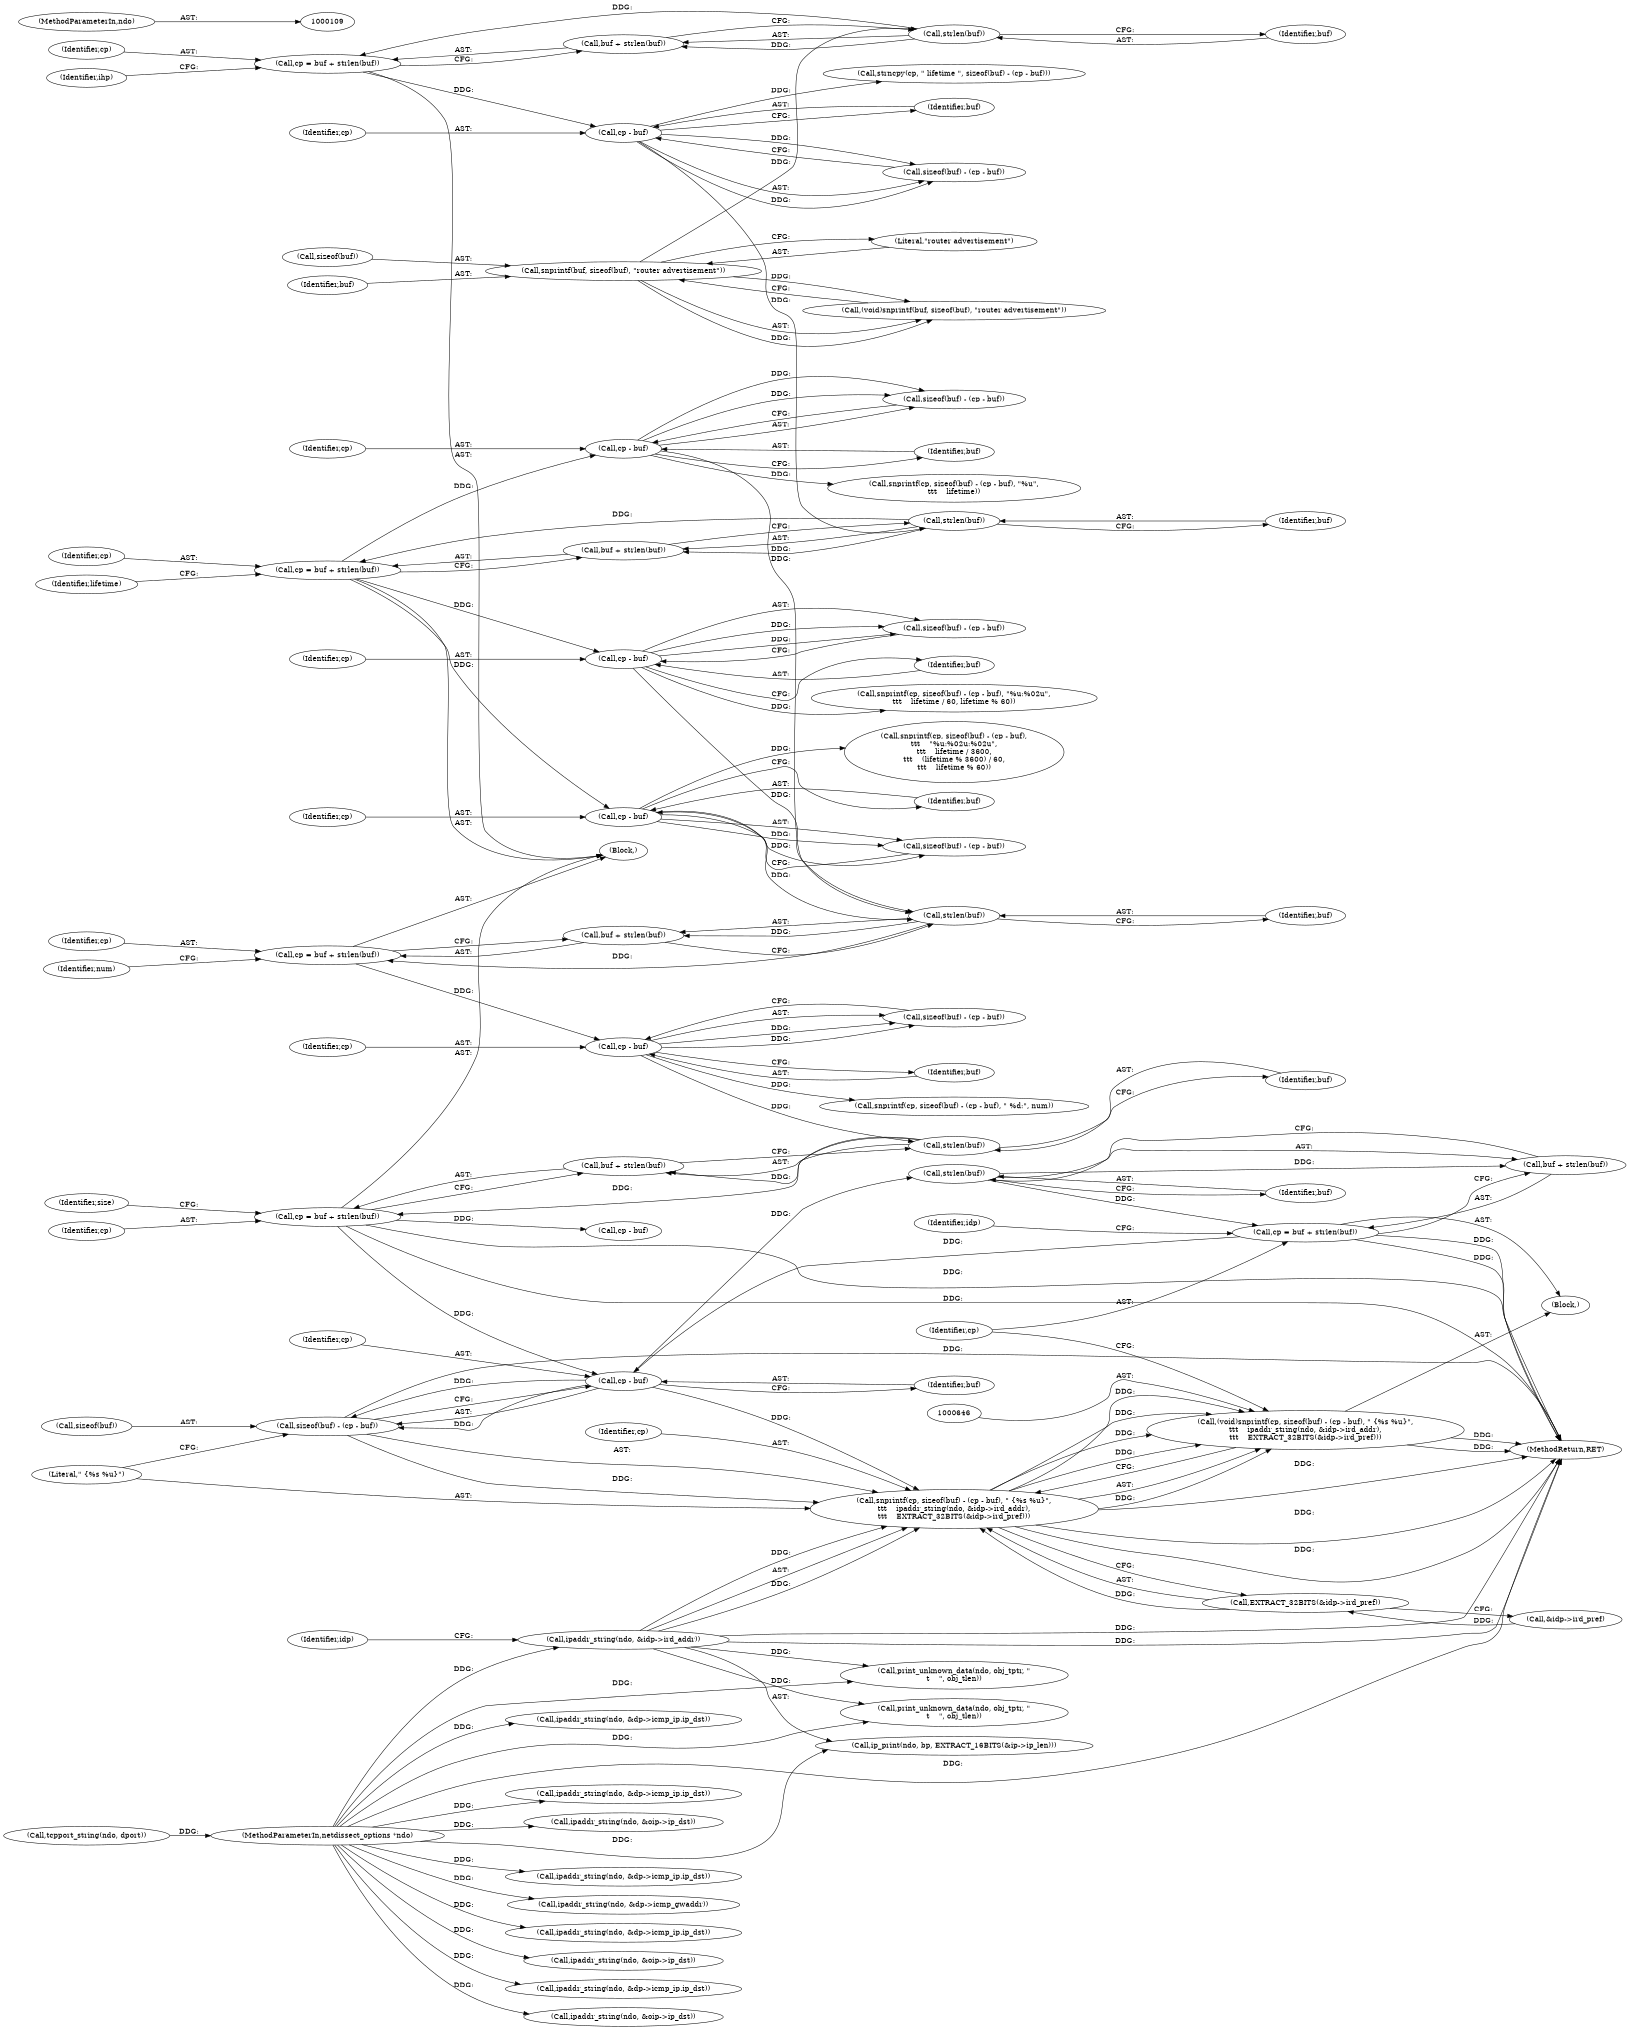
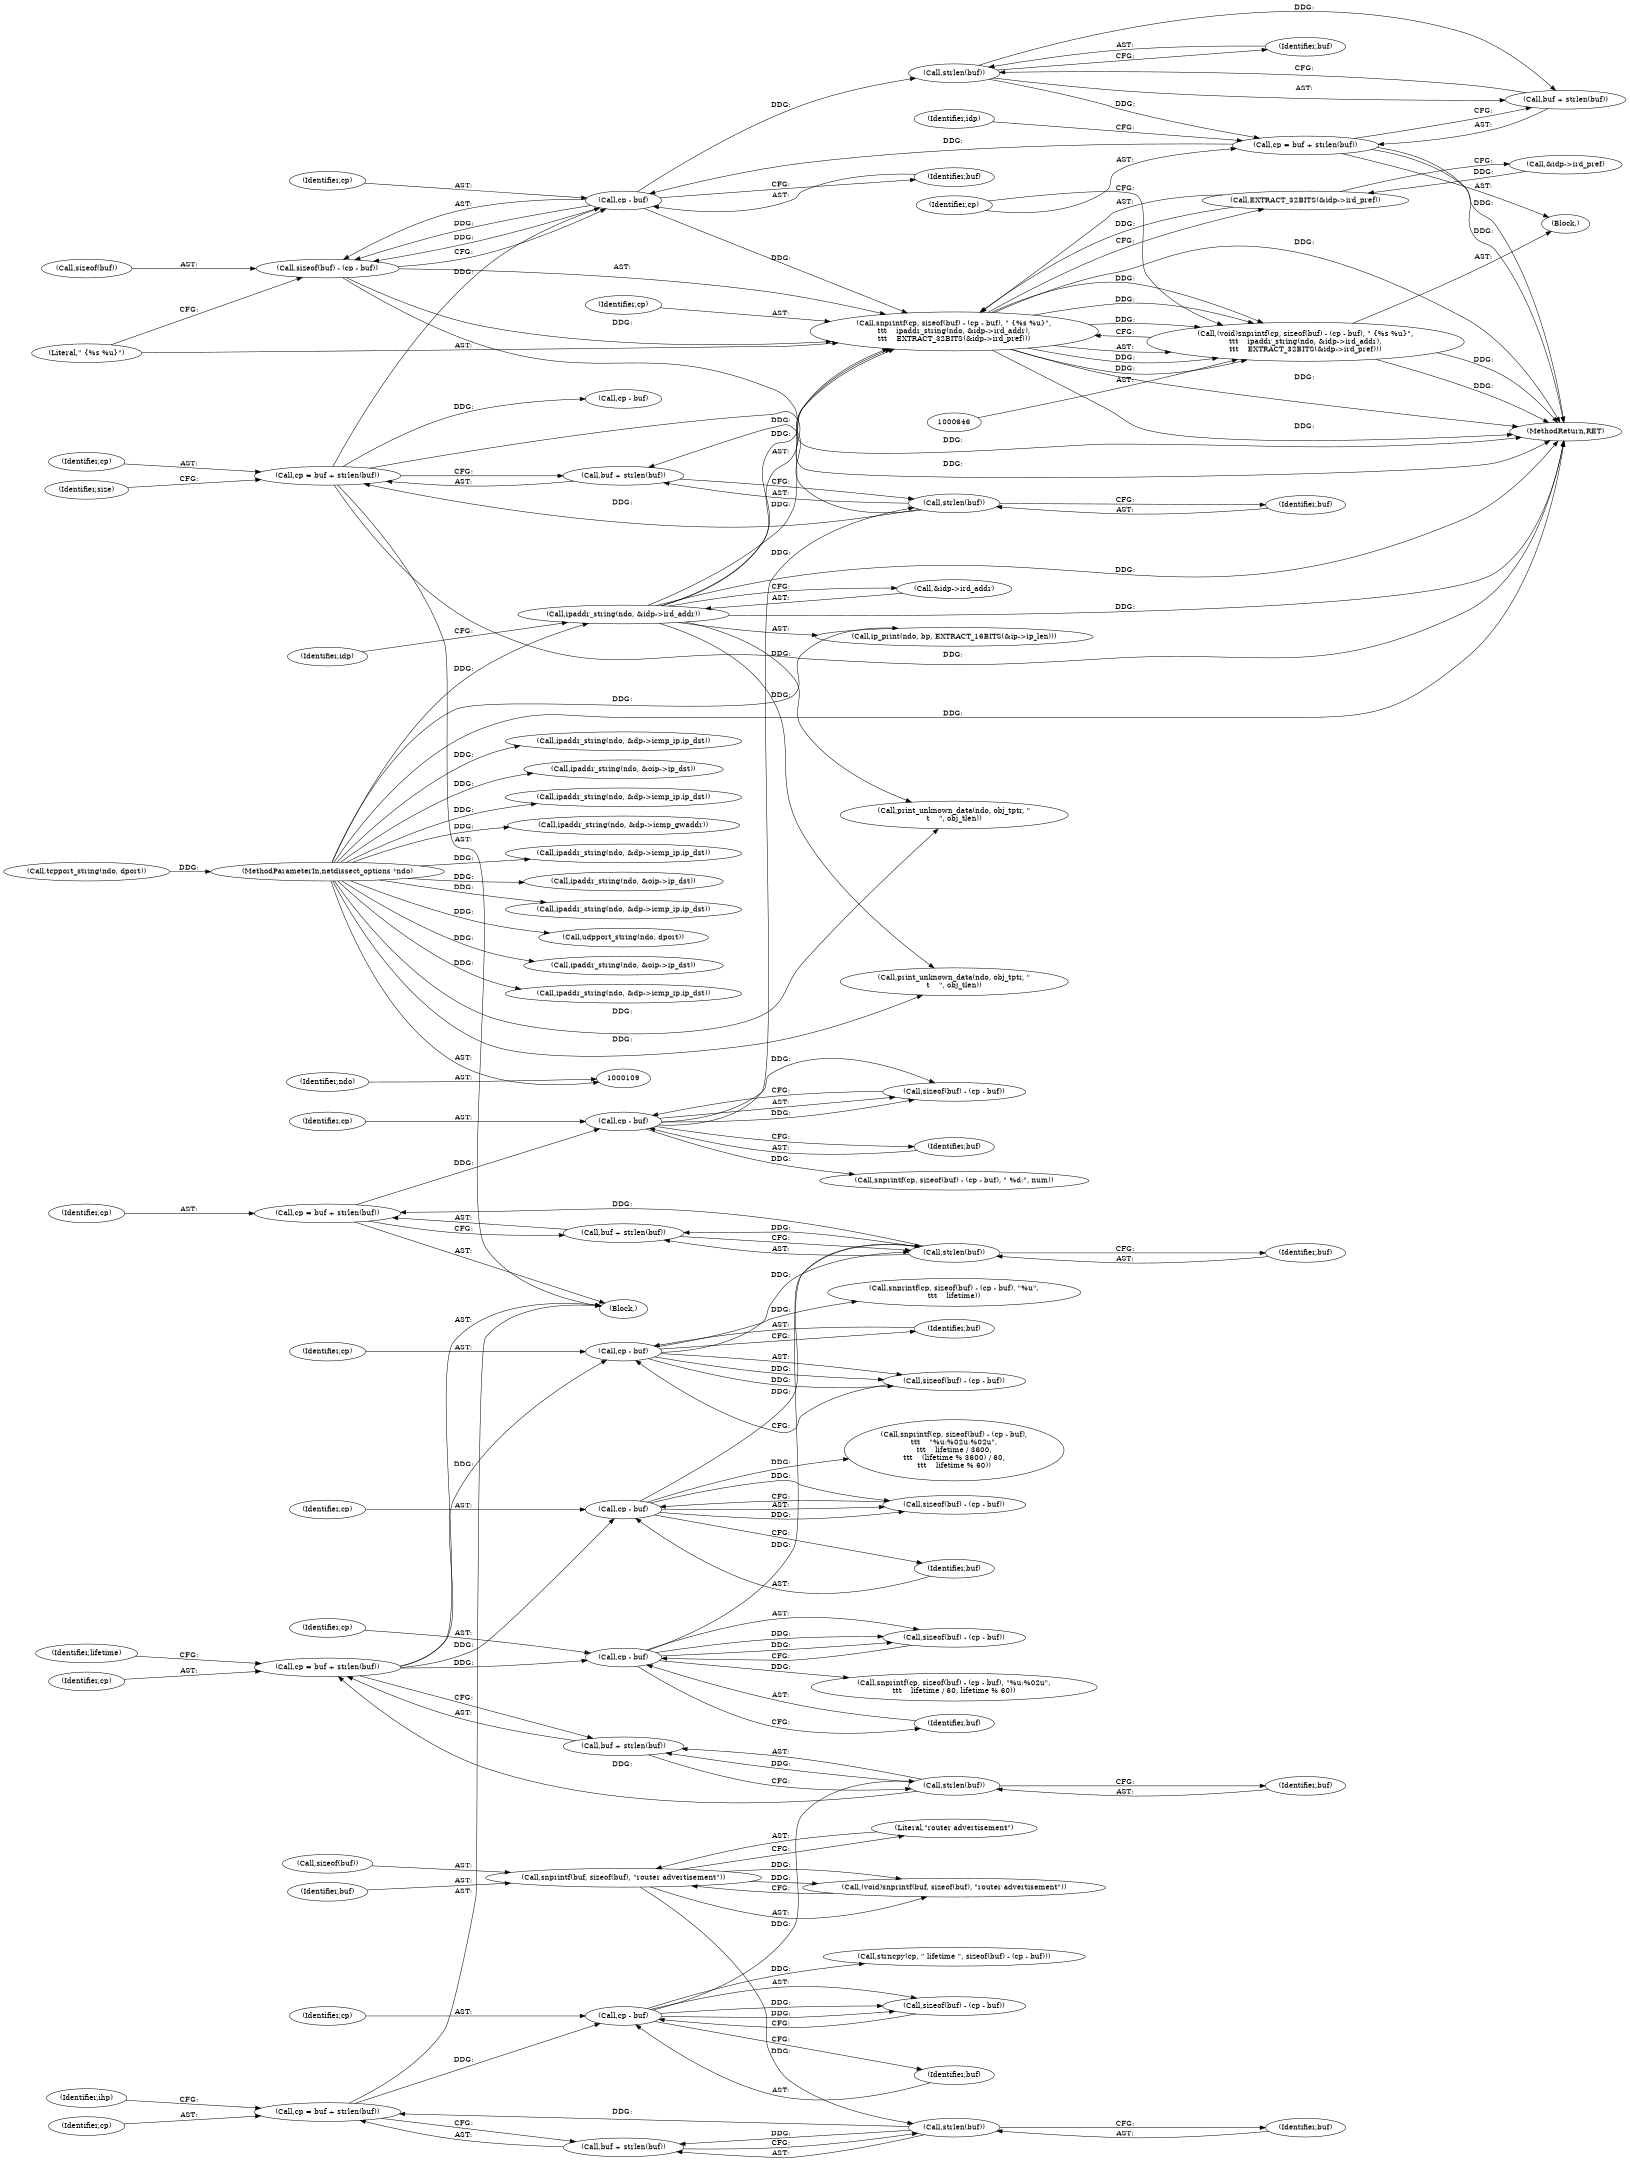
  digraph {
    rankdir=LR
    n1 [label="(Call,snprintf(cp, sizeof(buf) - (cp - buf), \" {%s %u}\",\n\t\t\t    ipaddr_string(ndo, &idp->ird_addr),\n\t\t\t    EXTRACT_32BITS(&idp->ird_pref)))"]
    n2 [label="(Call,EXTRACT_32BITS(&idp->ird_pref))"]
    n3 [label="(Call,(void)snprintf(cp, sizeof(buf) - (cp - buf), \" {%s %u}\",\n\t\t\t    ipaddr_string(ndo, &idp->ird_addr),\n\t\t\t    EXTRACT_32BITS(&idp->ird_pref)))"]
    n4 [label="(MethodReturn,RET)"]
    n5 [label="(Call,&idp->ird_pref)"]
    n6 [label="(Block,)"]
    n7 [label="(Call,cp - buf)"]
    n8 [label="(Call,strlen(buf))"]
    n9 [label="(Call,sizeof(buf) - (cp - buf))"]
    n10 [label="(Identifier,buf)"]
    n11 [label="(Call,cp = buf + strlen(buf))"]
    n12 [label="(Call,buf + strlen(buf))"]
    n13 [label="(Identifier,buf)"]
    n14 [label="(Call,cp = buf + strlen(buf))"]
    n15 [label="(Call,buf + strlen(buf))"]
    n16 [label="(Call,cp - buf)"]
    n17 [label="(Block,)"]
    n18 [label="(Call,strlen(buf))"]
    n19 [label="(Identifier,buf)"]
    n20 [label="(Call,cp - buf)"]
    n21 [label="(Identifier,buf)"]
    n22 [label="(Call,snprintf(cp, sizeof(buf) - (cp - buf), \" %d:\", num))"]
    n23 [label="(Call,sizeof(buf) - (cp - buf))"]
    n24 [label="(Call,cp = buf + strlen(buf))"]
    n25 [label="(Call,buf + strlen(buf))"]
    n26 [label="(Call,strlen(buf))"]
    n27 [label="(Identifier,buf)"]
    n28 [label="(Call,cp - buf)"]
    n29 [label="(Call,snprintf(cp, sizeof(buf) - (cp - buf),\n\t\t\t    \"%u:%02u:%02u\",\n\t\t\t    lifetime / 3600,\n\t\t\t    (lifetime % 3600) / 60,\n\t\t\t    lifetime % 60))"]
    n30 [label="(Identifier,buf)"]
    n31 [label="(Call,sizeof(buf) - (cp - buf))"]
    n32 [label="(Call,cp = buf + strlen(buf))"]
    n33 [label="(Call,cp - buf)"]
    n34 [label="(Call,cp - buf)"]
    n35 [label="(Call,buf + strlen(buf))"]
    n36 [label="(Call,snprintf(cp, sizeof(buf) - (cp - buf), \"%u\",\n\t\t\t    lifetime))"]
    n37 [label="(Identifier,buf)"]
    n38 [label="(Call,sizeof(buf) - (cp - buf))"]
    n39 [label="(Call,snprintf(cp, sizeof(buf) - (cp - buf), \"%u:%02u\",\n\t\t\t    lifetime / 60, lifetime % 60))"]
    n40 [label="(Identifier,buf)"]
    n41 [label="(Call,sizeof(buf) - (cp - buf))"]
    n42 [label="(Call,strlen(buf))"]
    n43 [label="(Identifier,buf)"]
    n44 [label="(Call,cp - buf)"]
    n45 [label="(Call,sizeof(buf) - (cp - buf))"]
    n46 [label="(Identifier,buf)"]
    n47 [label="(Call,strncpy(cp, \" lifetime \", sizeof(buf) - (cp - buf)))"]
    n48 [label="(Call,cp = buf + strlen(buf))"]
    n49 [label="(Call,buf + strlen(buf))"]
    n50 [label="(Call,strlen(buf))"]
    n51 [label="(Identifier,buf)"]
    n52 [label="(Call,snprintf(buf, sizeof(buf), \"router advertisement\"))"]
    n53 [label="(Call,(void)snprintf(buf, sizeof(buf), \"router advertisement\"))"]
    n54 [label="(Literal,\"router advertisement\")"]
    n55 [label="(Call,ipaddr_string(ndo, &idp->ird_addr))"]
    n56 [label="(Call,print_unknown_data(ndo, obj_tptr, \"\n\t    \", obj_tlen))"]
    n57 [label="(Call,print_unknown_data(ndo, obj_tptr, \"\n\t    \", obj_tlen))"]
    n58 [label="(Call,ip_print(ndo, bp, EXTRACT_16BITS(&ip->ip_len)))"]
+   n59 [label="(Call,&idp->ird_addr)"]
    n60 [label="(MethodParameterIn,netdissect_options *ndo)"]
    n61 [label="(Call,ipaddr_string(ndo, &dp->icmp_ip.ip_dst))"]
    n62 [label="(Call,ipaddr_string(ndo, &oip->ip_dst))"]
    n63 [label="(Call,ipaddr_string(ndo, &dp->icmp_ip.ip_dst))"]
    n64 [label="(Call,ipaddr_string(ndo, &dp->icmp_gwaddr))"]
    n65 [label="(Call,ipaddr_string(ndo, &dp->icmp_ip.ip_dst))"]
    n66 [label="(Call,ipaddr_string(ndo, &oip->ip_dst))"]
    n67 [label="(Call,ipaddr_string(ndo, &dp->icmp_ip.ip_dst))"]
+   n68 [label="(Call,udpport_string(ndo, dport))"]
    n69 [label="(Call,ipaddr_string(ndo, &oip->ip_dst))"]
    n70 [label="(Call,ipaddr_string(ndo, &dp->icmp_ip.ip_dst))"]
    1000109
    n72 [label="(Call,tcpport_string(ndo, dport))"]
    n73 [label="(Identifier,cp)"]
    n74 [label="(Identifier,size)"]
    n75 [label="(Identifier,idp)"]
    n76 [label="(Identifier,cp)"]
    n77 [label="(Identifier,cp)"]
    n78 [label="(Identifier,cp)"]
    n79 [label="(Identifier,cp)"]
-   n80 [label="(MethodParameterIn,ndo)"]
+   n80 [label="(Identifier,ndo)"]
    n81 [label="(Identifier,idp)"]
    n82 [label="(Identifier,cp)"]
    n83 [label="(Identifier,cp)"]
    n84 [label="(Identifier,cp)"]
    n85 [label="(Identifier,ihp)"]
    n86 [label="(Identifier,lifetime)"]
    n87 [label="(Call,sizeof(buf))"]
    n88 [label="(Identifier,cp)"]
-   n89 [label="(Identifier,num)"]
    n90 [label="(Identifier,cp)"]
    n91 [label="(Identifier,buf)"]
    n92 [label="(Literal,\" {%s %u}\")"]
    n93 [label="(Call,sizeof(buf))"]
    n94 [label="(Identifier,cp)"]
    n95 [label="(Identifier,cp)"]
    1000646
    n1 -> n2 [label="CFG: "]
    n1 -> n3 [label="AST: "]
    n1 -> n3 [label="DDG: "]
    n1 -> n3 [label="DDG: "]
    n1 -> n3 [label="DDG: "]
    n1 -> n3 [label="DDG: "]
    n1 -> n3 [label="DDG: "]
    n1 -> n4 [label="DDG: "]
    n1 -> n4 [label="DDG: "]
    n1 -> n4 [label="DDG: "]
    n2 -> n1 [label="AST: "]
    n2 -> n1 [label="DDG: "]
    n2 -> n5 [label="CFG: "]
    n3 -> n1 [label="CFG: "]
    n3 -> n4 [label="DDG: "]
    n3 -> n4 [label="DDG: "]
    n3 -> n6 [label="AST: "]
    n5 -> n2 [label="DDG: "]
    n7 -> n1 [label="DDG: "]
    n7 -> n8 [label="DDG: "]
    n7 -> n9 [label="AST: "]
    n7 -> n9 [label="DDG: "]
    n7 -> n9 [label="DDG: "]
    n7 -> n10 [label="CFG: "]
    n8 -> n11 [label="DDG: "]
    n8 -> n12 [label="AST: "]
    n8 -> n12 [label="DDG: "]
    n8 -> n13 [label="CFG: "]
    n9 -> n1 [label="AST: "]
    n9 -> n1 [label="DDG: "]
    n9 -> n4 [label="DDG: "]
    n9 -> n7 [label="CFG: "]
    n10 -> n7 [label="AST: "]
    n11 -> n4 [label="DDG: "]
    n11 -> n4 [label="DDG: "]
    n11 -> n6 [label="AST: "]
    n11 -> n7 [label="DDG: "]
    n11 -> n12 [label="CFG: "]
    n12 -> n8 [label="CFG: "]
    n12 -> n11 [label="AST: "]
    n13 -> n8 [label="AST: "]
    n14 -> n4 [label="DDG: "]
    n14 -> n4 [label="DDG: "]
    n14 -> n7 [label="DDG: "]
    n14 -> n15 [label="CFG: "]
    n14 -> n16 [label="DDG: "]
    n14 -> n17 [label="AST: "]
    n15 -> n14 [label="AST: "]
    n15 -> n18 [label="CFG: "]
    n18 -> n14 [label="DDG: "]
    n18 -> n15 [label="AST: "]
    n18 -> n15 [label="DDG: "]
    n18 -> n19 [label="CFG: "]
    n19 -> n18 [label="AST: "]
    n20 -> n18 [label="DDG: "]
    n20 -> n21 [label="CFG: "]
    n20 -> n22 [label="DDG: "]
    n20 -> n23 [label="AST: "]
    n20 -> n23 [label="DDG: "]
    n20 -> n23 [label="DDG: "]
    n21 -> n20 [label="AST: "]
    n23 -> n20 [label="CFG: "]
    n24 -> n17 [label="AST: "]
    n24 -> n20 [label="DDG: "]
    n24 -> n25 [label="CFG: "]
    n25 -> n24 [label="AST: "]
    n25 -> n26 [label="CFG: "]
    n26 -> n24 [label="DDG: "]
    n26 -> n25 [label="AST: "]
    n26 -> n25 [label="DDG: "]
    n26 -> n27 [label="CFG: "]
    n27 -> n26 [label="AST: "]
    n28 -> n26 [label="DDG: "]
    n28 -> n29 [label="DDG: "]
    n28 -> n30 [label="CFG: "]
    n28 -> n31 [label="AST: "]
    n28 -> n31 [label="DDG: "]
    n28 -> n31 [label="DDG: "]
    n30 -> n28 [label="AST: "]
    n31 -> n28 [label="CFG: "]
    n32 -> n17 [label="AST: "]
    n32 -> n28 [label="DDG: "]
    n32 -> n33 [label="DDG: "]
    n32 -> n34 [label="DDG: "]
    n32 -> n35 [label="CFG: "]
    n33 -> n26 [label="DDG: "]
    n33 -> n36 [label="DDG: "]
    n33 -> n37 [label="CFG: "]
    n33 -> n38 [label="AST: "]
    n33 -> n38 [label="DDG: "]
    n33 -> n38 [label="DDG: "]
    n34 -> n26 [label="DDG: "]
    n34 -> n39 [label="DDG: "]
    n34 -> n40 [label="CFG: "]
    n34 -> n41 [label="AST: "]
    n34 -> n41 [label="DDG: "]
    n34 -> n41 [label="DDG: "]
    n35 -> n32 [label="AST: "]
    n35 -> n42 [label="CFG: "]
    n37 -> n33 [label="AST: "]
    n38 -> n33 [label="CFG: "]
    n40 -> n34 [label="AST: "]
    n41 -> n34 [label="CFG: "]
    n42 -> n32 [label="DDG: "]
    n42 -> n35 [label="AST: "]
    n42 -> n35 [label="DDG: "]
    n42 -> n43 [label="CFG: "]
    n43 -> n42 [label="AST: "]
    n44 -> n42 [label="DDG: "]
    n44 -> n45 [label="AST: "]
    n44 -> n45 [label="DDG: "]
    n44 -> n45 [label="DDG: "]
    n44 -> n46 [label="CFG: "]
    n44 -> n47 [label="DDG: "]
    n45 -> n44 [label="CFG: "]
    n46 -> n44 [label="AST: "]
    n48 -> n17 [label="AST: "]
    n48 -> n44 [label="DDG: "]
    n48 -> n49 [label="CFG: "]
    n49 -> n48 [label="AST: "]
    n49 -> n50 [label="CFG: "]
    n50 -> n48 [label="DDG: "]
    n50 -> n49 [label="AST: "]
    n50 -> n49 [label="DDG: "]
    n50 -> n51 [label="CFG: "]
    n51 -> n50 [label="AST: "]
    n52 -> n50 [label="DDG: "]
    n52 -> n53 [label="AST: "]
    n52 -> n53 [label="DDG: "]
    n52 -> n53 [label="DDG: "]
    n52 -> n54 [label="CFG: "]
    n53 -> n52 [label="CFG: "]
    n54 -> n52 [label="AST: "]
    n55 -> n1 [label="AST: "]
    n55 -> n1 [label="DDG: "]
    n55 -> n1 [label="DDG: "]
    n55 -> n4 [label="DDG: "]
    n55 -> n4 [label="DDG: "]
    n55 -> n56 [label="DDG: "]
    n55 -> n57 [label="DDG: "]
    n55 -> n58 [label="AST: "]
+   n55 -> n59 [label="CFG: "]
+   n59 -> n55 [label="AST: "]
    n60 -> n4 [label="DDG: "]
    n60 -> n55 [label="DDG: "]
    n60 -> n56 [label="DDG: "]
    n60 -> n57 [label="DDG: "]
    n60 -> n58 [label="DDG: "]
    n60 -> n61 [label="DDG: "]
    n60 -> n62 [label="DDG: "]
    n60 -> n63 [label="DDG: "]
    n60 -> n64 [label="DDG: "]
    n60 -> n65 [label="DDG: "]
    n60 -> n66 [label="DDG: "]
    n60 -> n67 [label="DDG: "]
+   n60 -> n68 [label="DDG: "]
    n60 -> n69 [label="DDG: "]
    n60 -> n70 [label="DDG: "]
+   n60 -> 1000109 [label="AST: "]
    n72 -> n60 [label="DDG: "]
    n73 -> n24 [label="AST: "]
    n74 -> n14 [label="CFG: "]
    n75 -> n11 [label="CFG: "]
    n76 -> n33 [label="AST: "]
    n77 -> n3 [label="CFG: "]
    n77 -> n11 [label="AST: "]
    n78 -> n14 [label="AST: "]
    n79 -> n34 [label="AST: "]
    n80 -> 1000109 [label="AST: "]
    n81 -> n55 [label="CFG: "]
    n82 -> n32 [label="AST: "]
    n83 -> n1 [label="AST: "]
    n84 -> n48 [label="AST: "]
    n85 -> n48 [label="CFG: "]
    n86 -> n32 [label="CFG: "]
    n87 -> n52 [label="AST: "]
    n88 -> n20 [label="AST: "]
-   n89 -> n24 [label="CFG: "]
    n90 -> n28 [label="AST: "]
    n91 -> n52 [label="AST: "]
    n92 -> n1 [label="AST: "]
    n92 -> n9 [label="CFG: "]
    n93 -> n9 [label="AST: "]
    n94 -> n7 [label="AST: "]
    n95 -> n44 [label="AST: "]
    1000646 -> n3 [label="AST: "]
  }
